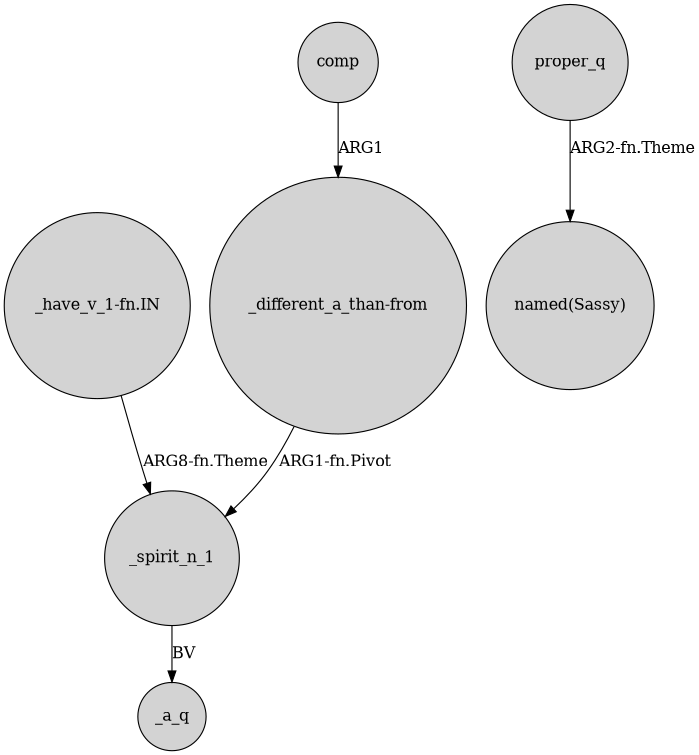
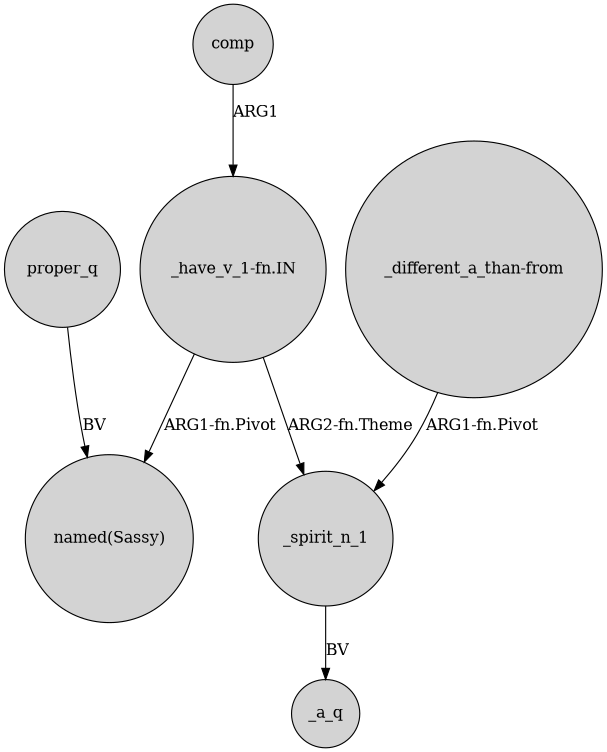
  digraph {
    node [shape=circle style=filled]
    "_have_v_1-fn.IN"
    "named(Sassy)"
    _spirit_n_1
    _a_q
    "_different_a_than-from"
    comp
    proper_q
-   "_have_v_1-fn.IN" -> _spirit_n_1 [label="ARG8-fn.Theme"]
+   "_have_v_1-fn.IN" -> "named(Sassy)" [label="ARG1-fn.Pivot"]
+   "_have_v_1-fn.IN" -> _spirit_n_1 [label="ARG2-fn.Theme"]
    _spirit_n_1 -> _a_q [label=BV]
    "_different_a_than-from" -> _spirit_n_1 [label="ARG1-fn.Pivot"]
-   comp -> "_different_a_than-from" [label=ARG1]
-   proper_q -> "named(Sassy)" [label="ARG2-fn.Theme"]
+   comp -> "_have_v_1-fn.IN" [label=ARG1]
+   proper_q -> "named(Sassy)" [label=BV]
  }
